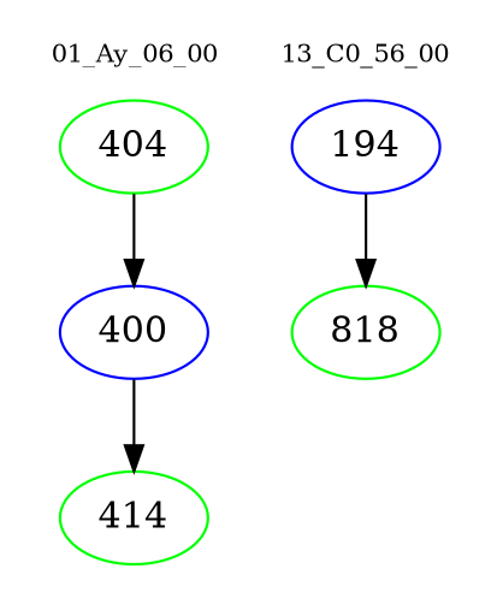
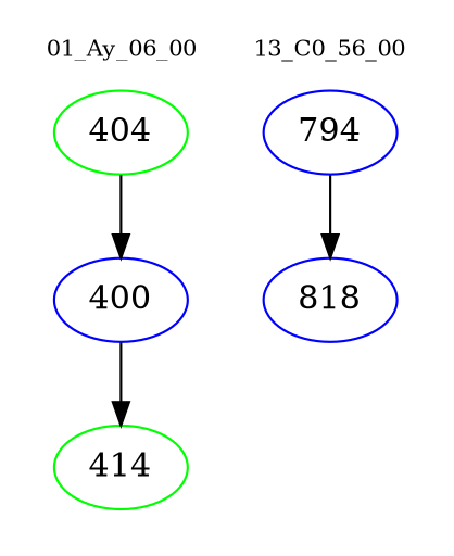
  digraph {
    node [color=green]
    edge [color=black]
    n1 [label=404]
    n2 [color=blue label=400]
    n3 [label=414]
-   n4 [color=blue label=194]
-   n5 [label=818]
+   n4 [color=blue label=794]
+   n5 [color=blue label=818]
    subgraph cluster_1 {
      color=white
      fontsize=10
      label="01_Ay_06_00"
      n1
      n2
      n3
    }
    subgraph cluster_2 {
      color=white
      fontsize=10
      label="13_C0_56_00"
      n4
      n5
    }
    n1 -> n2
    n2 -> n3
    n4 -> n5
  }
